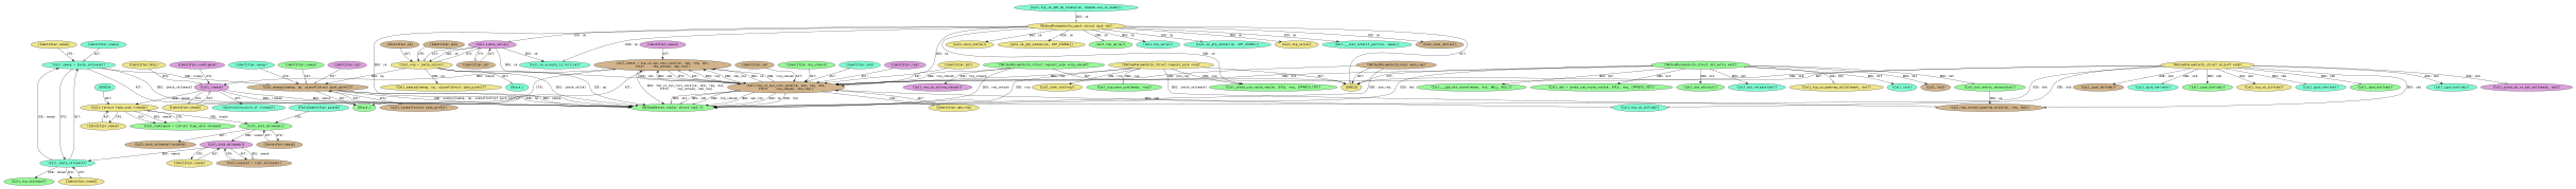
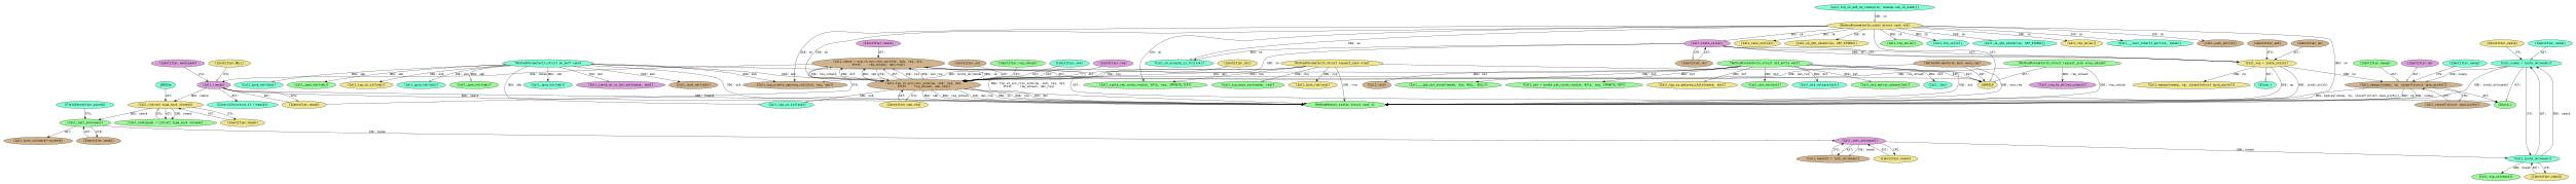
  digraph {
    fontname="JetBrains Mono"
    node [fillcolor=khaki fontname="JetBrains Mono" style=filled]
    edge [arrowhead=vee fontname="JetBrains Mono"]
    n1 [fillcolor=tan label="(Call,memcpy(newnp, np, sizeof(struct ipv6_pinfo)))"]
    n2 [fillcolor=palegreen label="(MethodReturn,static struct sock *)"]
    n3 [fillcolor=tan label="(Call,sizeof(struct ipv6_pinfo))"]
    n4 [fillcolor=palegreen label="(Block,)"]
    n5 [fillcolor=aquamarine label="(Call,newnp = inet6_sk(newsk))"]
    n6 [fillcolor=aquamarine label="(Call,inet6_sk(newsk))"]
    n7 [fillcolor=palegreen label="(Call,tcp_sk(newsk))"]
    n8 [label="(Identifier,newsk)"]
    n9 [fillcolor=plum label="(Call,inet_sk(newsk))"]
    n10 [label="(Identifier,newsk)"]
    n11 [fillcolor=tan label="(Call,newinet = inet_sk(newsk))"]
    n12 [fillcolor=palegreen label="(Call,inet_sk(newsk))"]
    n13 [fillcolor=tan label="(Call,inet_sk(newsk)->pinet6)"]
    n14 [fillcolor=tan label="(Identifier,newsk)"]
    n15 [label="(Call,(struct tcp6_sock *)newsk)"]
    n16 [label="(Identifier,newsk)"]
    n17 [fillcolor=palegreen label="(Call,newtcp6sk = (struct tcp6_sock *)newsk)"]
    n18 [fillcolor=plum label="(Call,!newsk)"]
    n19 [fillcolor=aquamarine label="(ControlStructure,if (!newsk))"]
    n20 [label="(Identifier,newsk)"]
    n21 [fillcolor=tan label="(Call,newsk = tcp_v4_syn_recv_sock(sk, skb, req, dst,\n\t\t\t\t\t     req_unhash, own_req))"]
    n22 [fillcolor=tan label="(Call,tcp_v4_syn_recv_sock(sk, skb, req, dst,\n\t\t\t\t\t     req_unhash, own_req))"]
    n23 [fillcolor=aquamarine label="(Call,tcp_v6_iif(skb))"]
    n24 [label="(Identifier,own_req)"]
    n25 [fillcolor=plum label="(Call,inet6_sk(sk))"]
    n26 [label="(Call,*np = inet6_sk(sk))"]
    n27 [fillcolor=tan label="(Identifier,sk)"]
    n28 [fillcolor=aquamarine label="(Call,sk_acceptq_is_full(sk))"]
    n29 [label="(Call,memcpy(newnp, np, sizeof(struct ipv6_pinfo)))"]
    n30 [fillcolor=aquamarine label="(Block,)"]
    n31 [label="(MethodParameterIn,const struct sock *sk)"]
    n32 [label="(Call,sock_net(sk))"]
    n33 [label="(Call,sk_gfp_atomic(sk, GFP_ATOMIC))"]
    n34 [fillcolor=tan label="(Call,tcp_create_openreq_child(sk, req, skb))"]
    n35 [fillcolor=palegreen label="(Call,tcp_sk(sk))"]
    n36 [fillcolor=aquamarine label="(Call,tcp_sk(sk))"]
    n37 [fillcolor=aquamarine label="(Call,sk_gfp_atomic(sk, GFP_ATOMIC))"]
    n38 [label="(Call,tcp_sk(sk))"]
    n39 [fillcolor=aquamarine label="(Call,__inet_inherit_port(sk, newsk))"]
    n40 [fillcolor=tan label="(Call,sock_net(sk))"]
    n41 [fillcolor=palegreen label="(Call,inet6_csk_route_req(sk, &fl6, req, IPPROTO_TCP))"]
    1000110
    n43 [fillcolor=aquamarine label="(Call,tcp_v6_md5_do_lookup(sk, &newsk->sk_v6_daddr))"]
-   n44 [label="(MethodParameterIn,struct sk_buff *skb)"]
+   n44 [fillcolor=aquamarine label="(MethodParameterIn,struct sk_buff *skb)"]
    n45 [fillcolor=aquamarine label="(Call,ipv6_hdr(skb))"]
    n46 [fillcolor=plum label="(Call,inet6_sk_rx_dst_set(newsk, skb))"]
    n47 [fillcolor=tan label="(Call,ipv6_hdr(skb))"]
    n48 [fillcolor=aquamarine label="(Call,ipv6_hdr(skb))"]
    n49 [fillcolor=palegreen label="(Call,ipv6_hdr(skb))"]
    n50 [label="(Call,tcp_v6_iif(skb))"]
    n51 [fillcolor=aquamarine label="(Call,ipv6_hdr(skb))"]
    n52 [fillcolor=palegreen label="(Call,ipv6_hdr(skb))"]
    n53 [label="(MethodParameterIn,struct request_sock *req)"]
    n54 [label="(Call,inet_rsk(req))"]
    n55 [fillcolor=palegreen label="(Call,tcp_move_syn(newtp, req))"]
    n56 [fillcolor=palegreen label="(MethodParameterIn,struct dst_entry *dst)"]
    n57 [fillcolor=palegreen label="(Call,dst = inet6_csk_route_req(sk, &fl6, req, IPPROTO_TCP))"]
    n58 [fillcolor=palegreen label="(Call,dst_mtu(dst))"]
    n59 [fillcolor=aquamarine label="(Call,dst_release(dst))"]
    n60 [label="(Call,tcp_ca_openreq_child(newsk, dst))"]
    n61 [fillcolor=palegreen label="(Call,dst_metric_advmss(dst))"]
    n62 [fillcolor=aquamarine label="(Call,!dst)"]
    n63 [fillcolor=tan label="(Call,!dst)"]
    n64 [fillcolor=palegreen label="(Call,__ip6_dst_store(newsk, dst, NULL, NULL))"]
    n65 [fillcolor=palegreen label="(MethodParameterIn,struct request_sock *req_unhash)"]
    n66 [fillcolor=plum label="(Call,req_to_sk(req_unhash))"]
    n67 [fillcolor=tan label="(MethodParameterIn,bool *own_req)"]
    n68 [fillcolor=tan label="(Identifier,np)"]
    n69 [fillcolor=palegreen label="(Identifier,newnp)"]
    n70 [label="(Identifier,NULL)"]
    n71 [fillcolor=plum label="(Identifier,newtcp6sk)"]
    n72 [fillcolor=aquamarine label="(FieldIdentifier,pinet6)"]
    n73 [fillcolor=tan label="(Identifier,sk)"]
    n74 [label="(Identifier,newtp)"]
    n75 [fillcolor=palegreen label="(Identifier,req_unhash)"]
    n76 [fillcolor=aquamarine label="(Identifier,skb)"]
    n77 [fillcolor=plum label="(Identifier,np)"]
    n78 [fillcolor=aquamarine label="(Identifier,newnp)"]
    n79 [fillcolor=plum label="(Identifier,req)"]
    n80 [fillcolor=tan label="(Identifier,skb)"]
    n81 [label="(Identifier,dst)"]
    n82 [fillcolor=plum label="(Identifier,newsk)"]
    n83 [fillcolor=aquamarine label="(Identifier,newnp)"]
    1000156 [fillcolor=aquamarine]
    n1 -> n2 [arrowhead=onormal label="DDG: memcpy(newnp, np, sizeof(struct ipv6_pinfo))"]
    n1 -> n2 [label="DDG: np"]
    n1 -> n2 [label="DDG: newnp"]
    n1 -> n3 [arrowhead=onormal label="CFG: "]
    n1 -> n4 [arrowhead=normal label="AST: "]
    n3 -> n1 [label="AST: "]
    n5 -> n1 [arrowhead=onormal label="DDG: newnp"]
    n5 -> n2 [arrowhead=onormal label="DDG: inet6_sk(newsk)"]
    n5 -> n4 [arrowhead=onormal label="AST: "]
    n5 -> n6 [label="CFG: "]
    n6 -> n5 [label="AST: "]
    n6 -> n5 [arrowhead=normal label="DDG: newsk"]
    n6 -> n7 [arrowhead=normal label="DDG: newsk"]
    n6 -> n8 [arrowhead=normal label="CFG: "]
    n8 -> n6 [arrowhead=normal label="AST: "]
    n9 -> n6 [label="DDG: newsk"]
    n9 -> n10 [arrowhead=normal label="CFG: "]
    n9 -> n11 [arrowhead=normal label="AST: "]
    n9 -> n11 [arrowhead=onormal label="DDG: newsk"]
    n10 -> n9 [arrowhead=normal label="AST: "]
    n11 -> n9 [label="CFG: "]
    n12 -> n9 [label="DDG: newsk"]
    n12 -> n13 [label="AST: "]
    n12 -> n14 [label="CFG: "]
    n14 -> n12 [arrowhead=normal label="AST: "]
    n15 -> n12 [label="DDG: newsk"]
    n15 -> n16 [label="CFG: "]
    n15 -> n17 [label="AST: "]
    n15 -> n17 [arrowhead=normal label="DDG: newsk"]
    n16 -> n15 [label="AST: "]
    n17 -> n15 [arrowhead=onormal label="CFG: "]
    n18 -> n2 [label="DDG: !newsk"]
    n18 -> n2 [label="DDG: newsk"]
    n18 -> n15 [arrowhead=normal label="DDG: newsk"]
    n18 -> n19 [label="AST: "]
    n18 -> n20 [arrowhead=onormal label="CFG: "]
    n20 -> n18 [arrowhead=onormal label="AST: "]
    n20 -> n21 [arrowhead=onormal label="CFG: "]
    n21 -> n2 [arrowhead=normal label="DDG: tcp_v4_syn_recv_sock(sk, skb, req, dst,\n\t\t\t\t\t     req_unhash, own_req)"]
    n21 -> n4 [label="AST: "]
    n21 -> n18 [label="DDG: newsk"]
    n21 -> n22 [label="CFG: "]
    n22 -> n2 [arrowhead=onormal label="DDG: sk"]
    n22 -> n2 [arrowhead=normal label="DDG: req"]
    n22 -> n2 [arrowhead=onormal label="DDG: dst"]
    n22 -> n2 [arrowhead=onormal label="DDG: skb"]
    n22 -> n2 [arrowhead=onormal label="DDG: req_unhash"]
    n22 -> n2 [arrowhead=normal label="DDG: own_req"]
    n22 -> n21 [arrowhead=onormal label="AST: "]
    n22 -> n21 [arrowhead=onormal label="DDG: req"]
    n22 -> n21 [arrowhead=normal label="DDG: own_req"]
    n22 -> n21 [arrowhead=normal label="DDG: sk"]
    n22 -> n21 [arrowhead=onormal label="DDG: req_unhash"]
    n22 -> n21 [arrowhead=normal label="DDG: dst"]
    n22 -> n21 [label="DDG: skb"]
    n22 -> n23 [arrowhead=onormal label="DDG: skb"]
    n22 -> n24 [arrowhead=onormal label="CFG: "]
    n24 -> n22 [arrowhead=normal label="AST: "]
    n25 -> n22 [label="DDG: sk"]
    n25 -> n26 [arrowhead=onormal label="AST: "]
    n25 -> n26 [label="DDG: sk"]
    n25 -> n27 [arrowhead=onormal label="CFG: "]
    n25 -> n28 [arrowhead=normal label="DDG: sk"]
    n26 -> n1 [label="DDG: np"]
    n26 -> n2 [label="DDG: inet6_sk(sk)"]
    n26 -> n2 [arrowhead=normal label="DDG: np"]
    n26 -> n25 [arrowhead=onormal label="CFG: "]
    n26 -> n29 [arrowhead=normal label="DDG: np"]
    n26 -> n30 [arrowhead=onormal label="AST: "]
    n27 -> n25 [arrowhead=normal label="AST: "]
    n31 -> n2 [label="DDG: sk"]
    n31 -> n22 [label="DDG: sk"]
    n31 -> n25 [arrowhead=onormal label="DDG: sk"]
    n31 -> n28 [arrowhead=onormal label="DDG: sk"]
    n31 -> n32 [arrowhead=normal label="DDG: sk"]
    n31 -> n33 [arrowhead=normal label="DDG: sk"]
-   n61 -> n34 [label="DDG: sk"]
+   n31 -> n34 [label="DDG: sk"]
    n31 -> n35 [arrowhead=onormal label="DDG: sk"]
    n31 -> n36 [label="DDG: sk"]
    n31 -> n37 [arrowhead=onormal label="DDG: sk"]
    n31 -> n38 [label="DDG: sk"]
    n31 -> n39 [label="DDG: sk"]
    n31 -> n40 [label="DDG: sk"]
    n31 -> n41 [label="DDG: sk"]
    n31 -> 1000110 [arrowhead=onormal label="AST: "]
    n43 -> n31 [arrowhead=onormal label="DDG: sk"]
    n44 -> n2 [arrowhead=onormal label="DDG: skb"]
    n44 -> n22 [arrowhead=normal label="DDG: skb"]
    n44 -> n23 [arrowhead=onormal label="DDG: skb"]
    n44 -> n34 [arrowhead=normal label="DDG: skb"]
    n44 -> 1000110 [arrowhead=onormal label="AST: "]
    n44 -> n45 [arrowhead=normal label="DDG: skb"]
    n44 -> n46 [arrowhead=onormal label="DDG: skb"]
    n44 -> n47 [label="DDG: skb"]
    n44 -> n48 [arrowhead=onormal label="DDG: skb"]
    n44 -> n49 [arrowhead=normal label="DDG: skb"]
    n44 -> n50 [label="DDG: skb"]
    n44 -> n51 [arrowhead=onormal label="DDG: skb"]
    n44 -> n52 [arrowhead=onormal label="DDG: skb"]
    n53 -> n2 [label="DDG: req"]
    n53 -> n22 [arrowhead=onormal label="DDG: req"]
    n53 -> n34 [arrowhead=onormal label="DDG: inet6_sk(newsk)"]
    n53 -> n41 [label="DDG: req"]
    n53 -> 1000110 [label="AST: "]
    n53 -> n54 [label="DDG: req"]
    n53 -> n55 [arrowhead=onormal label="DDG: req"]
    n56 -> n2 [label="DDG: dst"]
    n56 -> n22 [label="DDG: dst"]
    n56 -> 1000110 [arrowhead=normal label="AST: "]
    n56 -> n57 [arrowhead=normal label="DDG: dst"]
    n56 -> n58 [arrowhead=normal label="DDG: dst"]
    n56 -> n59 [label="DDG: dst"]
    n56 -> n60 [arrowhead=onormal label="DDG: dst"]
    n56 -> n61 [arrowhead=onormal label="DDG: dst"]
    n56 -> n62 [arrowhead=normal label="DDG: dst"]
    n56 -> n63 [arrowhead=normal label="DDG: dst"]
    n56 -> n64 [arrowhead=normal label="DDG: dst"]
    n65 -> n2 [label="DDG: req_unhash"]
    n65 -> n22 [arrowhead=onormal label="DDG: req_unhash"]
    n65 -> 1000110 [arrowhead=onormal label="AST: "]
    n65 -> n66 [label="DDG: req_unhash"]
    n67 -> n2 [arrowhead=onormal label="DDG: own_req"]
    n67 -> n22 [arrowhead=normal label="DDG: own_req"]
    n67 -> 1000110 [arrowhead=normal label="AST: "]
    n68 -> n26 [arrowhead=normal label="AST: "]
    n69 -> n1 [arrowhead=onormal label="AST: "]
    n70 -> n18 [arrowhead=onormal label="CFG: "]
    n71 -> n18 [label="CFG: "]
    n72 -> n12 [arrowhead=normal label="CFG: "]
    n73 -> n22 [arrowhead=normal label="AST: "]
    n74 -> n5 [arrowhead=normal label="CFG: "]
    n75 -> n22 [label="AST: "]
    n76 -> n22 [label="AST: "]
    n77 -> n1 [arrowhead=onormal label="AST: "]
    n78 -> n5 [arrowhead=onormal label="AST: "]
    n79 -> n22 [label="AST: "]
    n80 -> n26 [label="CFG: "]
    n81 -> n22 [label="AST: "]
    n82 -> n21 [arrowhead=normal label="AST: "]
    n83 -> n1 [label="CFG: "]
    1000156 -> n15 [label="AST: "]
  }
